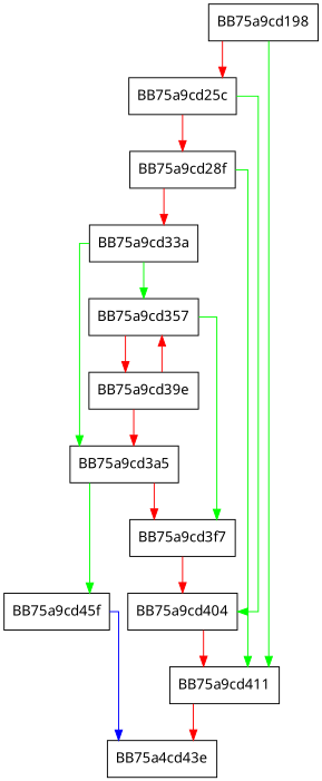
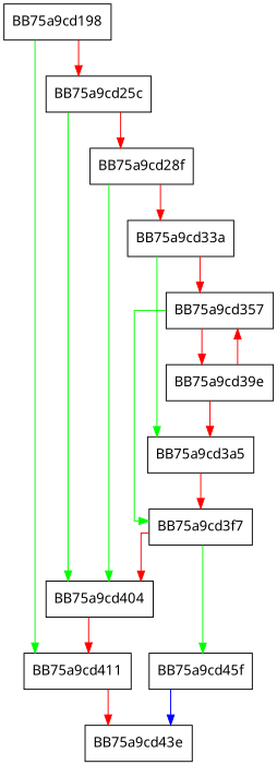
  digraph {
    fontname="Noto Sans"
    splines=ortho
    node [fontname="Noto Sans" shape=box]
    edge [color=red fontname="Noto Sans"]
    BB75a9cd198
    BB75a9cd411
    BB75a9cd25c
-   BB75a9cd43e [label=BB75a4cd43e]
+   BB75a9cd43e
    BB75a9cd404
    BB75a9cd28f
    BB75a9cd33a
    BB75a9cd3a5
    BB75a9cd357
    BB75a9cd3f7
    BB75a9cd45f
    BB75a9cd39e
    BB75a9cd198 -> BB75a9cd411 [color=green]
    BB75a9cd198 -> BB75a9cd25c
    BB75a9cd411 -> BB75a9cd43e
    BB75a9cd25c -> BB75a9cd404 [color=green]
    BB75a9cd25c -> BB75a9cd28f
    BB75a9cd404 -> BB75a9cd411
-   BB75a9cd28f -> BB75a9cd411 [color=green]
+   BB75a9cd28f -> BB75a9cd404 [color=green]
    BB75a9cd28f -> BB75a9cd33a
    BB75a9cd33a -> BB75a9cd3a5 [color=green]
-   BB75a9cd33a -> BB75a9cd357 [color=green]
+   BB75a9cd33a -> BB75a9cd357
    BB75a9cd3a5 -> BB75a9cd3f7
-   BB75a9cd3a5 -> BB75a9cd45f [color=green]
+   BB75a9cd3f7 -> BB75a9cd45f [color=green]
    BB75a9cd357 -> BB75a9cd3f7 [color=green]
    BB75a9cd357 -> BB75a9cd39e
    BB75a9cd3f7 -> BB75a9cd404
    BB75a9cd45f -> BB75a9cd43e [color=blue]
    BB75a9cd39e -> BB75a9cd3a5
    BB75a9cd39e -> BB75a9cd357
  }
